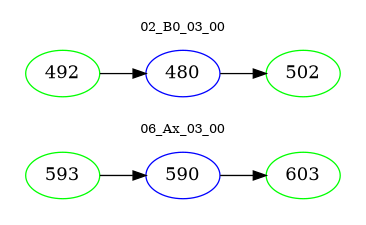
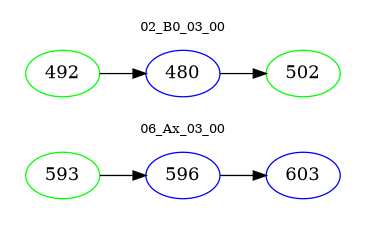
  digraph {
    rankdir=LR
    node [color=green]
    edge [color=black]
    n1 [label=593]
-   n2 [color=blue label=590]
-   n3 [label=603]
+   n2 [color=blue label=596]
+   n3 [color=blue label=603]
    n4 [label=492]
    n5 [color=blue label=480]
    n6 [label=502]
    subgraph cluster_1 {
      color=white
      fontsize=10
      label="06_Ax_03_00"
      n1
      n2
      n3
    }
    subgraph cluster_2 {
      color=white
      fontsize=10
      label="02_B0_03_00"
      n4
      n5
      n6
    }
    n1 -> n2
    n2 -> n3
    n4 -> n5
    n5 -> n6
  }
